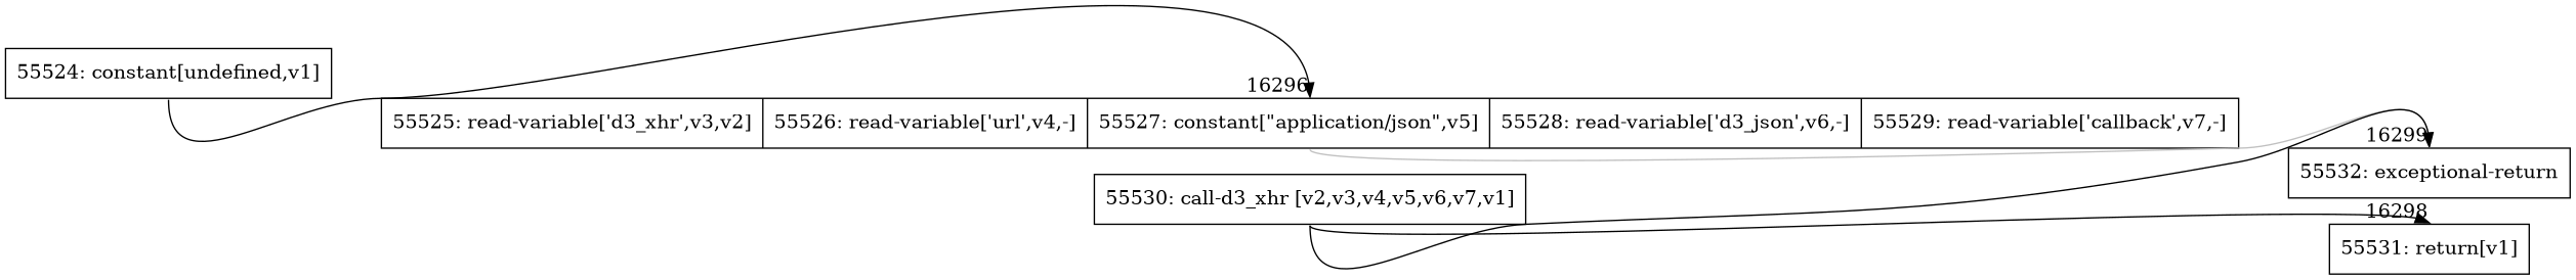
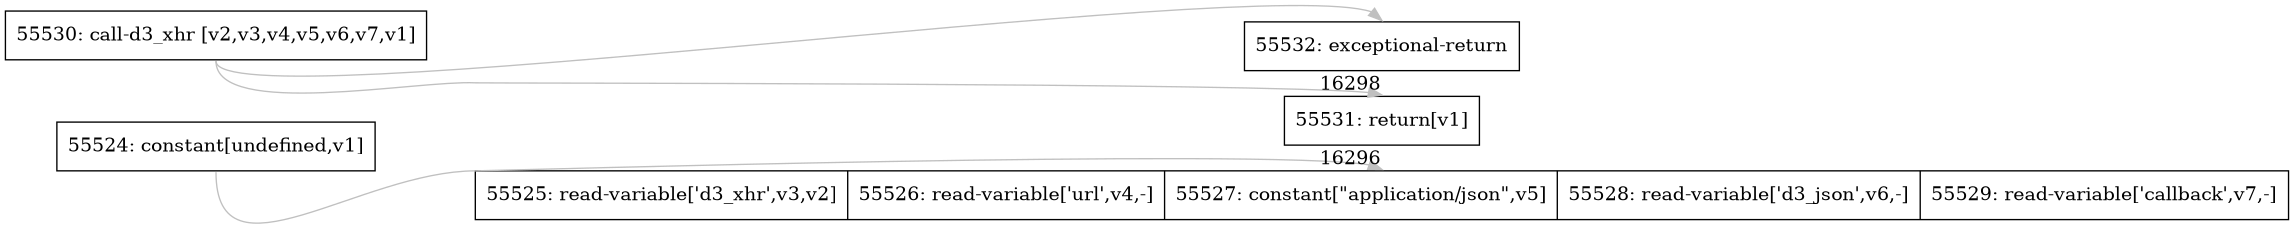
  digraph {
    rankdir=LR
    node [shape=record]
    edge [headport=n tailport=s]
    n1 [label="{55524: constant[undefined,v1]}"]
    n2 [label="{55525: read-variable['d3_xhr',v3,v2]|55526: read-variable['url',v4,-]|55527: constant[\"application/json\",v5]|55528: read-variable['d3_json',v6,-]|55529: read-variable['callback',v7,-]}"]
    n3 [label="{55532: exceptional-return}"]
    n4 [label="{55530: call-d3_xhr [v2,v3,v4,v5,v6,v7,v1]}"]
    n5 [label="{55531: return[v1]}"]
-   n1 -> n2 [headlabel="      16296"]
-   n2 -> n3 [color=gray headlabel="      16299"]
-   n4 -> n3 [color=black]
-   n4 -> n5 [headlabel="      16298"]
+   n1 -> n2 [headlabel="      16296" color=gray]
+   n4 -> n3 [color=gray]
+   n4 -> n5 [headlabel="      16298" color=gray]
  }
